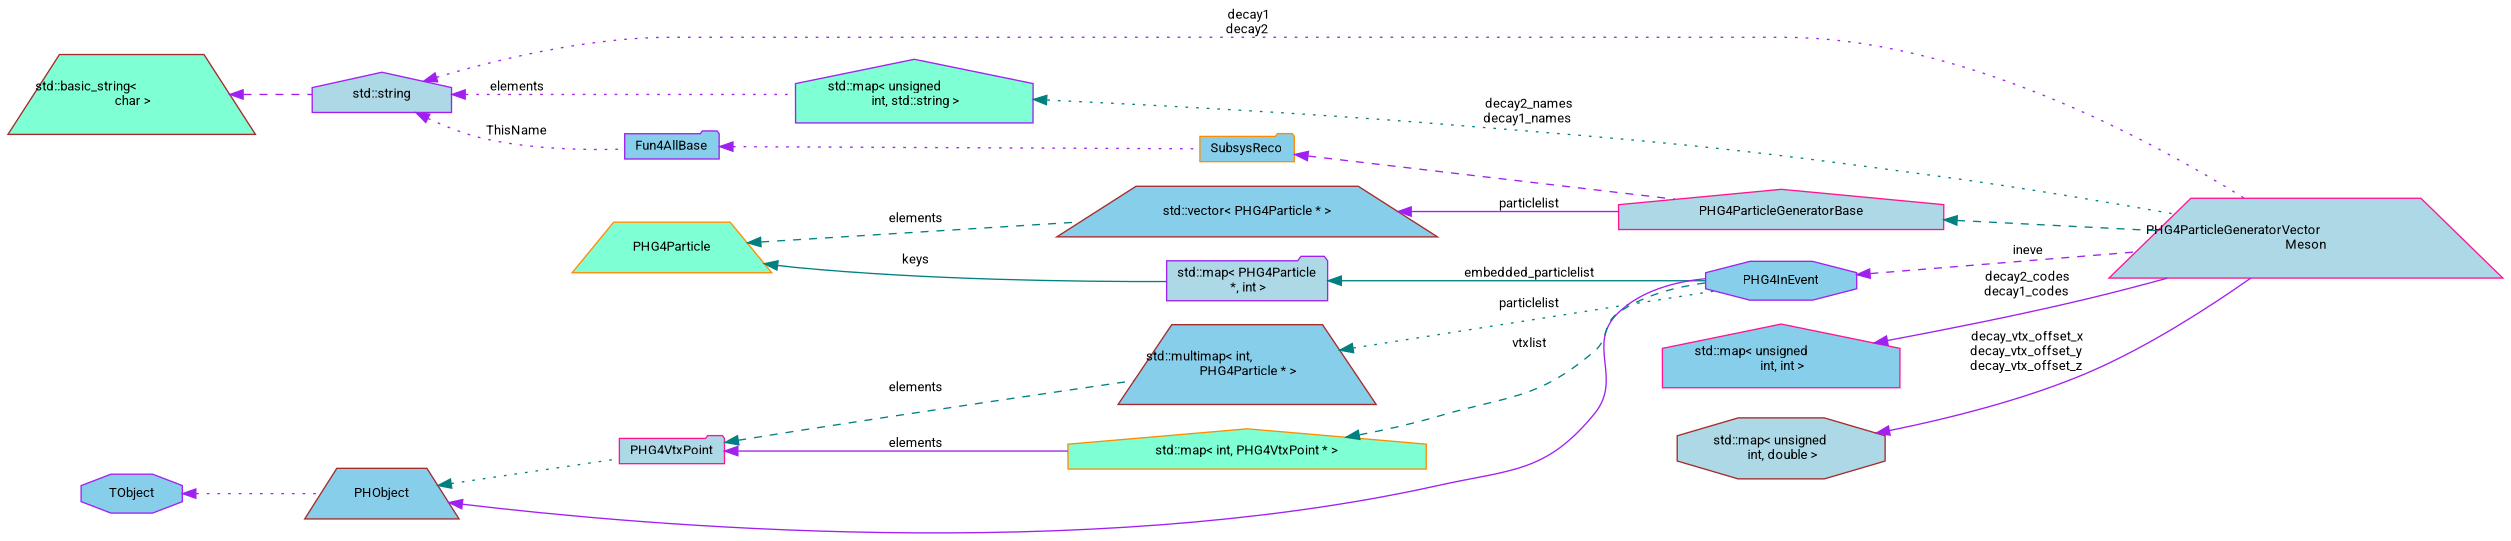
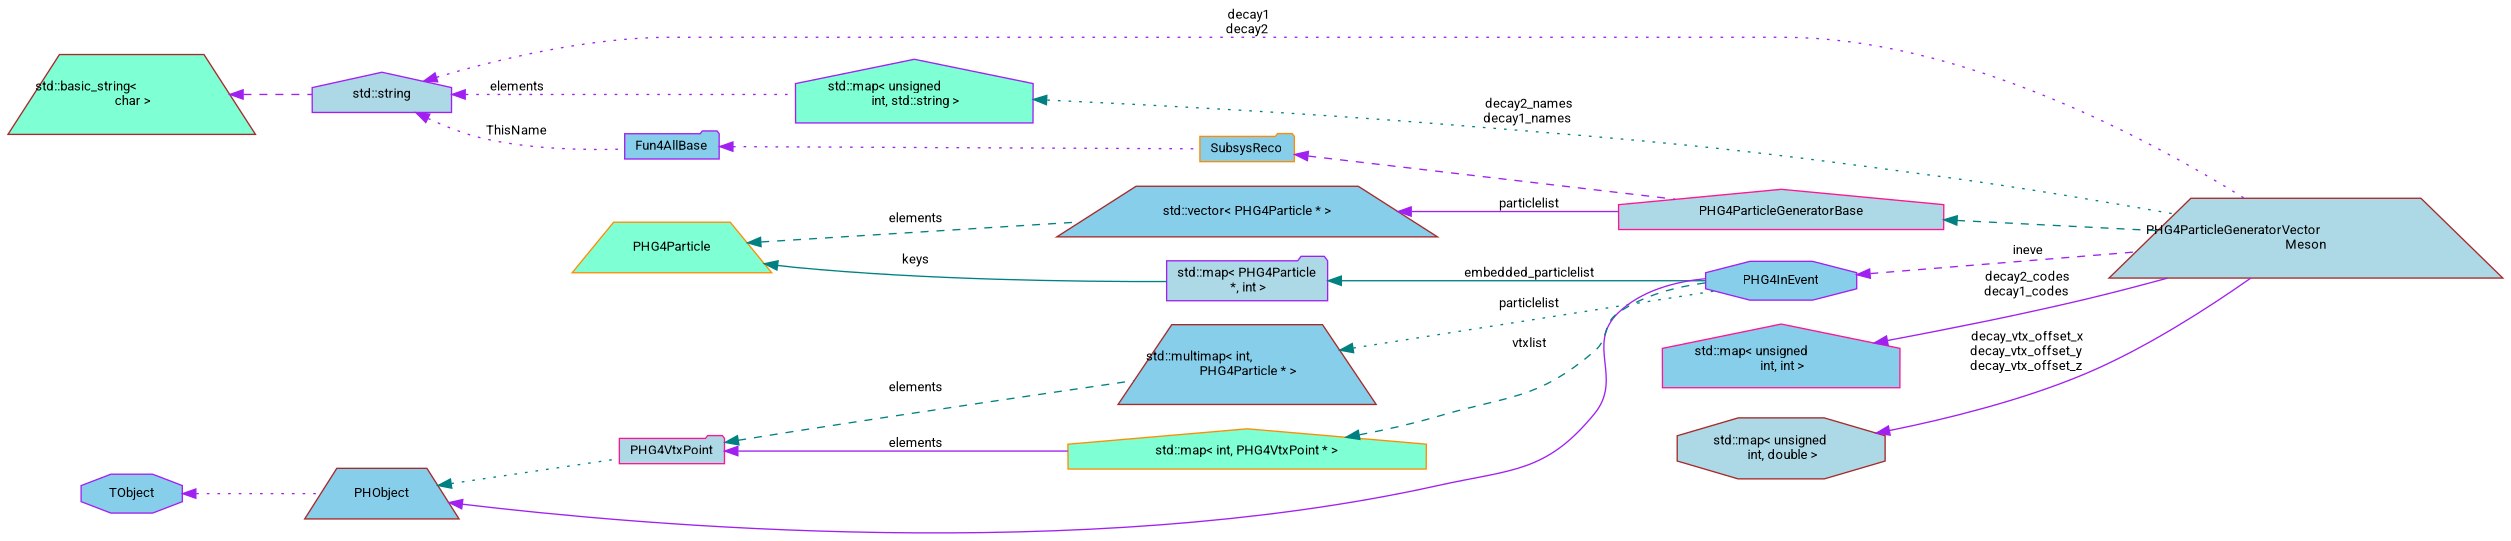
  digraph {
    fontname=Roboto
    rankdir=LR
    node [color=purple fillcolor=skyblue fontname=Roboto fontsize=10 shape=trapezium style=filled]
    edge [color=purple dir=back fontname=Roboto fontsize=10 labelfontname=FreeSans labelfontsize=10 style=dotted]
-   n1 [color=deeppink fillcolor=lightblue fontcolor=black height=0.2 label="PHG4ParticleGeneratorVector\lMeson" width=0.4]
+   n1 [color=brown fillcolor=lightblue fontcolor=black height=0.2 label="PHG4ParticleGeneratorVector\lMeson" width=0.4]
    n2 [color=deeppink fillcolor=lightblue height=0.2 label=PHG4ParticleGeneratorBase shape=house width=0.4]
    n3 [color=darkorange height=0.2 label=SubsysReco shape=folder width=0.4]
    n4 [height=0.2 label=Fun4AllBase shape=folder width=0.4]
    n5 [fillcolor=lightblue height=0.2 label="std::string" shape=house width=0.4]
    n6 [fillcolor=aquamarine height=0.2 label="std::map\< unsigned\l int, std::string \>" shape=house width=0.4]
    n7 [color=brown fillcolor=aquamarine height=0.2 label="std::basic_string\<\l char \>" width=0.4]
    n8 [color=brown height=0.2 label="std::vector\< PHG4Particle * \>" width=0.4]
    n9 [color=darkorange fillcolor=aquamarine height=0.2 label=PHG4Particle width=0.4]
    n10 [fillcolor=lightblue height=0.2 label="std::map\< PHG4Particle\l *, int \>" shape=folder width=0.4]
    n11 [height=0.2 label=PHG4InEvent shape=octagon width=0.4]
    n12 [color=brown height=0.2 label="std::multimap\< int,\l PHG4Particle * \>" width=0.4]
    n13 [color=brown height=0.2 label=PHObject width=0.4]
    n14 [color=deeppink fillcolor=lightblue height=0.2 label=PHG4VtxPoint shape=folder width=0.4]
    n15 [color=darkorange fillcolor=aquamarine height=0.2 label="std::map\< int, PHG4VtxPoint * \>" shape=house width=0.4]
    n16 [height=0.2 label=TObject shape=octagon width=0.4]
    n17 [color=deeppink height=0.2 label="std::map\< unsigned\l int, int \>" shape=house width=0.4]
    n18 [color=brown fillcolor=lightblue height=0.2 label="std::map\< unsigned\l int, double \>" shape=octagon width=0.4]
    n2 -> n1 [color=teal style=dashed]
    n3 -> n2 [style=dashed]
    n4 -> n3
    n5 -> n1 [label=" decay1\ndecay2"]
    n5 -> n4 [label=" ThisName"]
    n5 -> n6 [label=" elements"]
    n6 -> n1 [color=teal label=" decay2_names\ndecay1_names"]
    n7 -> n5 [style=dashed]
    n8 -> n2 [label=" particlelist" style=solid]
    n9 -> n8 [color=teal label=" elements" style=dashed]
    n9 -> n10 [color=teal label=" keys" style=solid]
    n10 -> n11 [color=teal label=" embedded_particlelist" style=solid]
    n11 -> n1 [label=" ineve" style=dashed]
    n12 -> n11 [color=teal label=" particlelist"]
    n13 -> n11 [style=solid]
    n13 -> n14 [color=teal]
    n14 -> n12 [color=teal label=" elements" style=dashed]
    n14 -> n15 [label=" elements" style=solid]
    n15 -> n11 [color=teal label=" vtxlist" style=dashed]
    n16 -> n13
    n17 -> n1 [label=" decay2_codes\ndecay1_codes" style=solid]
    n18 -> n1 [label=" decay_vtx_offset_x\ndecay_vtx_offset_y\ndecay_vtx_offset_z" style=solid]
  }
